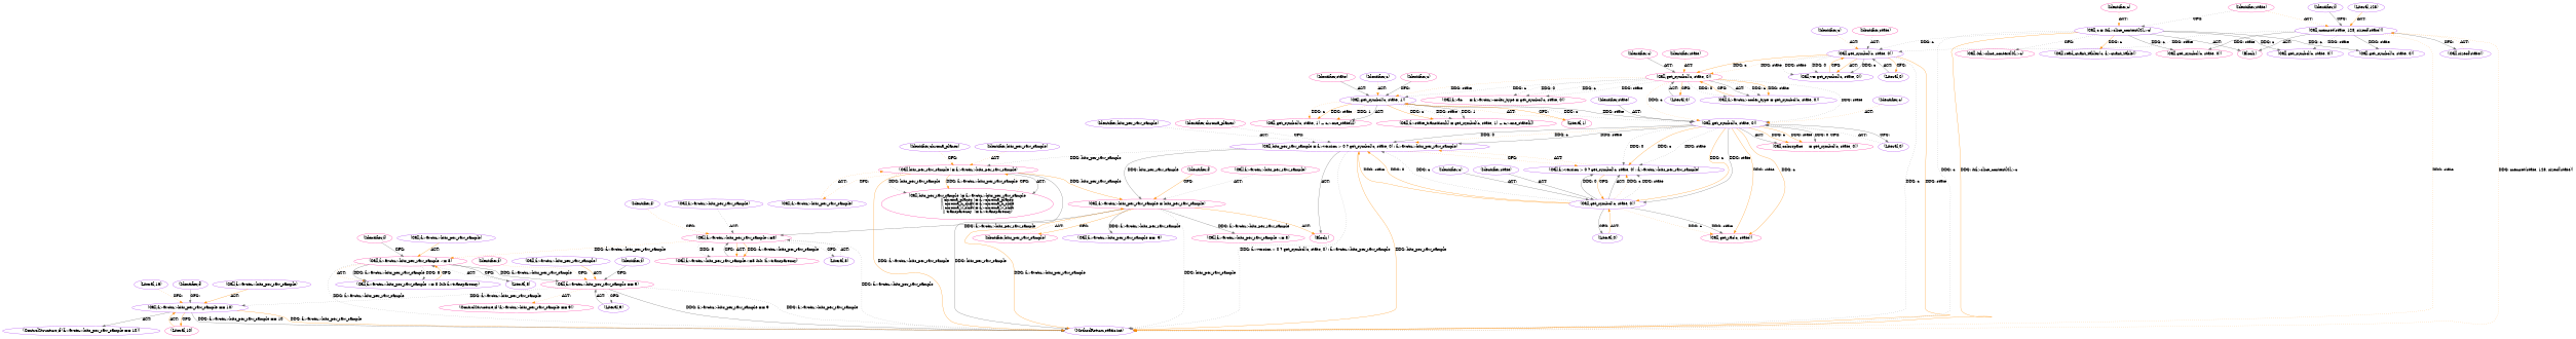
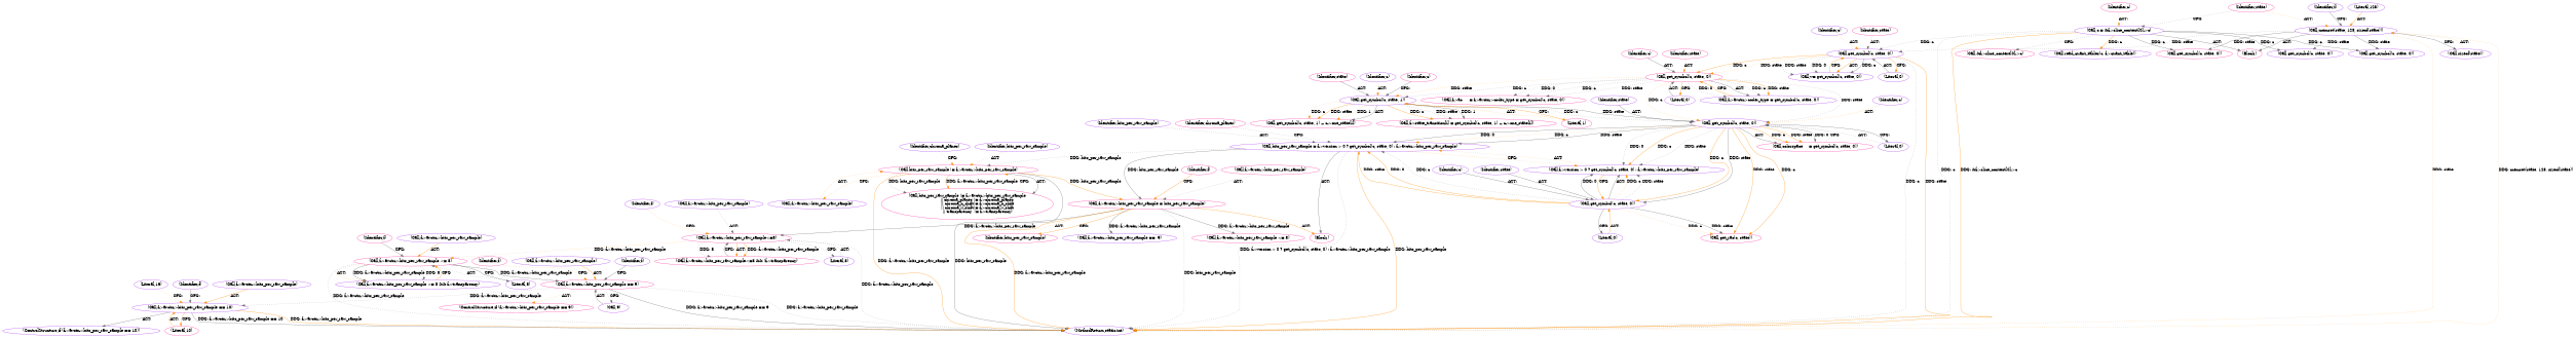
  digraph {
    node [color=purple]
    edge [color=gray40 style=solid]
    n1 [color=deeppink label="(Call,f->avctx->bits_per_raw_sample == 9)"]
    n2 [label="(Call,f->avctx->bits_per_raw_sample == 10)"]
    n3 [label="(MethodReturn,static int)"]
    n4 [color=deeppink label="(ControlStructure,if (f->avctx->bits_per_raw_sample == 9))"]
-   n5 [label="(Literal,9)"]
+   n5 [label="(Call,9)"]
    n6 [label="(ControlStructure,if (f->avctx->bits_per_raw_sample == 10))"]
    n7 [color=deeppink label="(Literal,10)"]
    n8 [color=deeppink label="(Call,f->avctx->bits_per_raw_sample <= 8)"]
    n9 [label="(Literal,8)"]
    n10 [label="(Call,f->avctx->bits_per_raw_sample <= 8 && f->transparency)"]
    n11 [color=deeppink label="(Call,f->avctx->bits_per_raw_sample<=8)"]
    n12 [color=deeppink label="(Call,f->avctx->bits_per_raw_sample<=8 && !f->transparency)"]
    n13 [label="(Literal,8)"]
    n14 [color=deeppink label="(Call,f->avctx->bits_per_raw_sample = bits_per_raw_sample)"]
    n15 [color=deeppink label="(Call,f->avctx->bits_per_raw_sample <= 8)"]
    n16 [color=deeppink label="(Block,)"]
    n17 [color=deeppink label="(Identifier,bits_per_raw_sample)"]
    n18 [label="(Call,f->avctx->bits_per_raw_sample ==  9)"]
    n19 [label="(Call,bits_per_raw_sample = f->version > 0 ? get_symbol(c, state, 0) : f->avctx->bits_per_raw_sample)"]
    n20 [color=deeppink label="(Call,bits_per_raw_sample != f->avctx->bits_per_raw_sample)"]
    n21 [label="(Call,f->version > 0 ? get_symbol(c, state, 0) : f->avctx->bits_per_raw_sample)"]
    n22 [color=deeppink label="(Call,bits_per_raw_sample != f->avctx->bits_per_raw_sample\n                || chroma_planes != f->chroma_planes\n                 || chroma_h_shift!= f->chroma_h_shift\n                 || chroma_v_shift!= f->chroma_v_shift\n                 || transparency  != f->transparency)"]
    n23 [label="(Call,f->avctx->bits_per_raw_sample)"]
    n24 [label="(Call,get_symbol(c, state, 0))"]
    n25 [label="(Literal,0)"]
    n26 [color=deeppink label="(Call,get_rac(c, state))"]
    n27 [label="(Call,get_symbol(c, state, 0))"]
    n28 [color=deeppink label="(Call,colorspace     = get_symbol(c, state, 0))"]
    n29 [label="(Literal,0)"]
    n30 [color=deeppink label="(Call,get_symbol(c, state, 0))"]
    n31 [label="(Call,get_symbol(c, state, 1))"]
    n32 [color=deeppink label="(Call,f->ac      = f->avctx->coder_type = get_symbol(c, state, 0))"]
    n33 [label="(Literal,0)"]
    n34 [label="(Call,f->avctx->coder_type = get_symbol(c, state, 0))"]
    n35 [color=deeppink label="(Call,get_symbol(c, state, 1) + c->one_state[i])"]
    n36 [color=deeppink label="(Call,f->state_transition[i] = get_symbol(c, state, 1) + c->one_state[i])"]
    n37 [color=deeppink label="(Literal,1)"]
    n38 [label="(Call,get_symbol(c, state, 0))"]
    n39 [label="(Call,v= get_symbol(c, state, 0))"]
    n40 [label="(Literal,0)"]
    n41 [label="(Call,c = &f->slice_context[0]->c)"]
    n42 [color=deeppink label="(Call,get_symbol(c, state, 0))"]
    n43 [color=deeppink label="(Call,&f->slice_context[0]->c)"]
    n44 [label="(Call,read_quant_tables(c, f->quant_table))"]
    n45 [label="(Call,get_symbol(c, state, 0))"]
    n46 [label="(Call,get_symbol(c, state, 0))"]
    n47 [color=deeppink label="(Block,)"]
    n48 [label="(Call,memset(state, 128, sizeof(state)))"]
    n49 [label="(Call,sizeof(state))"]
    n50 [color=deeppink label="(Identifier,f)"]
    n51 [color=deeppink label="(Identifier,f)"]
    n52 [color=deeppink label="(Identifier,state)"]
    n53 [label="(Literal,128)"]
    n54 [label="(Identifier,bits_per_raw_sample)"]
    n55 [label="(Call,f->avctx->bits_per_raw_sample)"]
    n56 [label="(Identifier,c)"]
    n57 [color=deeppink label="(Identifier,state)"]
    n58 [color=deeppink label="(Identifier,chroma_planes)"]
    n59 [color=deeppink label="(Identifier,c)"]
    n60 [label="(Call,f->avctx->bits_per_raw_sample)"]
    n61 [label="(Identifier,c)"]
    n62 [color=deeppink label="(Identifier,state)"]
    n63 [color=deeppink label="(Identifier,c)"]
    n64 [label="(Call,f->avctx->bits_per_raw_sample)"]
    n65 [label="(Identifier,f)"]
    n66 [label="(Identifier,bits_per_raw_sample)"]
    n67 [label="(Identifier,c)"]
    n68 [label="(Call,f->avctx->bits_per_raw_sample)"]
    n69 [color=deeppink label="(Identifier,f)"]
    n70 [label="(Literal,16)"]
    n71 [label="(Identifier,state)"]
    n72 [label="(Identifier,f)"]
    n73 [color=deeppink label="(Identifier,c)"]
    n74 [label="(Identifier,c)"]
    n75 [label="(Identifier,chroma_planes)"]
    n76 [label="(Identifier,f)"]
    n77 [label="(Identifier,f)"]
    n78 [color=deeppink label="(Call,f->avctx->bits_per_raw_sample)"]
    n79 [color=deeppink label="(Identifier,state)"]
    n80 [label="(Identifier,state)"]
    n1 -> n2 [label="DDG: f->avctx->bits_per_raw_sample" style=dotted]
    n1 -> n3 [label="DDG: f->avctx->bits_per_raw_sample == 9"]
    n1 -> n3 [label="DDG: f->avctx->bits_per_raw_sample" style=dotted]
    n1 -> n4 [color=darkorange label="AST: " style=dotted]
    n1 -> n5 [label="CFG: " style=dotted]
    n2 -> n3 [color=darkorange label="DDG: f->avctx->bits_per_raw_sample"]
    n2 -> n3 [label="DDG: f->avctx->bits_per_raw_sample == 10"]
    n2 -> n6 [label="AST: "]
    n2 -> n7 [color=darkorange label="CFG: "]
    n5 -> n1 [label="AST: "]
    n7 -> n2 [color=darkorange label="AST: "]
    n8 -> n1 [label="DDG: f->avctx->bits_per_raw_sample"]
    n8 -> n3 [label="DDG: f->avctx->bits_per_raw_sample" style=dotted]
    n8 -> n9 [label="CFG: "]
    n8 -> n10 [color=darkorange label="AST: " style=dotted]
    n8 -> n10 [label="DDG: f->avctx->bits_per_raw_sample"]
    n8 -> n10 [label="DDG: 8" style=dotted]
    n9 -> n8 [label="AST: " style=dotted]
    n10 -> n8 [color=darkorange label="CFG: "]
    n11 -> n3 [label="DDG: f->avctx->bits_per_raw_sample" style=dotted]
    n11 -> n8 [color=darkorange label="DDG: f->avctx->bits_per_raw_sample" style=dotted]
    n11 -> n12 [color=darkorange label="AST: "]
    n11 -> n12 [color=darkorange label="DDG: f->avctx->bits_per_raw_sample"]
    n11 -> n12 [label="DDG: 8" style=dotted]
    n11 -> n13 [label="CFG: " style=dotted]
    n12 -> n11 [label="CFG: "]
    n13 -> n11 [label="AST: " style=dotted]
    n14 -> n3 [color=darkorange label="DDG: f->avctx->bits_per_raw_sample"]
    n14 -> n3 [label="DDG: bits_per_raw_sample" style=dotted]
    n14 -> n11 [label="DDG: f->avctx->bits_per_raw_sample"]
    n14 -> n15 [label="DDG: f->avctx->bits_per_raw_sample"]
    n14 -> n16 [color=darkorange label="AST: "]
    n14 -> n17 [color=darkorange label="CFG: "]
    n14 -> n18 [label="DDG: f->avctx->bits_per_raw_sample"]
    n17 -> n14 [color=darkorange label="AST: " style=dotted]
    n19 -> n3 [label="DDG: f->version > 0 ? get_symbol(c, state, 0) : f->avctx->bits_per_raw_sample" style=dotted]
    n19 -> n3 [color=darkorange label="DDG: bits_per_raw_sample"]
    n19 -> n14 [label="DDG: bits_per_raw_sample"]
    n19 -> n16 [label="AST: "]
    n19 -> n20 [label="DDG: bits_per_raw_sample" style=dotted]
    n19 -> n21 [color=darkorange label="CFG: " style=dotted]
    n20 -> n3 [color=darkorange label="DDG: f->avctx->bits_per_raw_sample"]
    n20 -> n3 [label="DDG: bits_per_raw_sample"]
    n20 -> n14 [color=darkorange label="DDG: bits_per_raw_sample"]
    n20 -> n22 [label="AST: "]
    n20 -> n22 [label="DDG: bits_per_raw_sample" style=dotted]
    n20 -> n22 [color=darkorange label="DDG: f->avctx->bits_per_raw_sample"]
    n20 -> n23 [color=darkorange label="CFG: " style=dotted]
    n21 -> n19 [color=darkorange label="AST: " style=dotted]
    n21 -> n24 [color=darkorange label="CFG: "]
    n22 -> n20 [color=darkorange label="CFG: " style=dotted]
    n23 -> n20 [color=darkorange label="AST: " style=dotted]
    n24 -> n19 [label="DDG: c" style=dotted]
    n24 -> n19 [color=darkorange label="DDG: state"]
    n24 -> n19 [color=darkorange label="DDG: 0"]
    n24 -> n21 [label="AST: "]
    n24 -> n21 [color=darkorange label="DDG: c" style=dotted]
    n24 -> n21 [label="DDG: state" style=dotted]
    n24 -> n21 [label="DDG: 0"]
    n24 -> n25 [label="CFG: "]
    n24 -> n26 [color=darkorange label="DDG: c" style=dotted]
    n24 -> n26 [label="DDG: state"]
    n25 -> n24 [color=darkorange label="AST: "]
    n27 -> n19 [color=darkorange label="DDG: c" style=dotted]
    n27 -> n19 [label="DDG: state"]
    n27 -> n19 [label="DDG: 0"]
    n27 -> n21 [color=darkorange label="DDG: c"]
    n27 -> n21 [label="DDG: state" style=dotted]
    n27 -> n21 [label="DDG: 0" style=dotted]
    n27 -> n24 [color=darkorange label="DDG: c"]
    n27 -> n24 [label="DDG: state"]
    n27 -> n26 [color=darkorange label="DDG: c"]
    n27 -> n26 [color=darkorange label="DDG: state"]
    n27 -> n28 [label="AST: "]
    n27 -> n28 [color=darkorange label="DDG: c"]
    n27 -> n28 [color=darkorange label="DDG: state"]
    n27 -> n28 [label="DDG: 0"]
    n27 -> n29 [label="CFG: "]
    n28 -> n27 [label="CFG: " style=dotted]
    n29 -> n27 [label="AST: " style=dotted]
    n30 -> n27 [color=darkorange label="DDG: c" style=dotted]
    n30 -> n27 [label="DDG: state" style=dotted]
    n30 -> n31 [label="DDG: c" style=dotted]
    n30 -> n31 [color=darkorange label="DDG: state" style=dotted]
    n30 -> n32 [label="DDG: c" style=dotted]
    n30 -> n32 [label="DDG: state" style=dotted]
    n30 -> n32 [label="DDG: 0" style=dotted]
    n30 -> n33 [color=darkorange label="CFG: "]
    n30 -> n34 [label="AST: "]
    n30 -> n34 [label="DDG: c" style=dotted]
    n30 -> n34 [color=darkorange label="DDG: state"]
    n30 -> n34 [label="DDG: 0" style=dotted]
    n31 -> n27 [label="DDG: c" style=dotted]
    n31 -> n27 [label="DDG: state"]
    n31 -> n35 [label="AST: "]
    n31 -> n35 [color=darkorange label="DDG: c" style=dotted]
    n31 -> n35 [color=darkorange label="DDG: state"]
    n31 -> n35 [color=darkorange label="DDG: 1" style=dotted]
    n31 -> n36 [color=darkorange label="DDG: c"]
    n31 -> n36 [label="DDG: state" style=dotted]
    n31 -> n36 [label="DDG: 1"]
    n31 -> n37 [color=darkorange label="CFG: "]
    n33 -> n30 [label="AST: "]
    n34 -> n30 [color=darkorange label="CFG: "]
    n37 -> n31 [color=darkorange label="AST: " style=dotted]
    n38 -> n3 [label="DDG: c" style=dotted]
    n38 -> n3 [color=darkorange label="DDG: state"]
    n38 -> n30 [color=darkorange label="DDG: c"]
    n38 -> n30 [color=darkorange label="DDG: state" style=dotted]
    n38 -> n39 [color=darkorange label="AST: "]
    n38 -> n39 [label="DDG: c"]
    n38 -> n39 [label="DDG: state" style=dotted]
    n38 -> n39 [label="DDG: 0" style=dotted]
    n38 -> n40 [color=darkorange label="CFG: "]
    n39 -> n38 [color=darkorange label="CFG: "]
    n40 -> n38 [label="AST: "]
    n41 -> n3 [label="DDG: c" style=dotted]
    n41 -> n3 [color=darkorange label="DDG: &f->slice_context[0]->c"]
    n41 -> n38 [label="DDG: c" style=dotted]
    n41 -> n42 [label="DDG: c"]
    n41 -> n43 [label="CFG: " style=dotted]
    n41 -> n44 [color=darkorange label="DDG: c"]
    n41 -> n45 [label="DDG: c"]
    n41 -> n46 [label="DDG: c"]
    n41 -> n47 [label="AST: "]
    n48 -> n3 [color=darkorange label="DDG: memset(state, 128, sizeof(state))" style=dotted]
    n48 -> n3 [color=darkorange label="DDG: state" style=dotted]
    n48 -> n38 [label="DDG: state" style=dotted]
    n48 -> n42 [label="DDG: state"]
    n48 -> n45 [label="DDG: state" style=dotted]
    n48 -> n46 [label="DDG: state"]
    n48 -> n47 [label="AST: "]
    n48 -> n49 [label="CFG: "]
    n49 -> n48 [color=darkorange label="AST: " style=dotted]
    n50 -> n1 [color=darkorange label="CFG: " style=dotted]
    n51 -> n14 [color=darkorange label="CFG: "]
    n52 -> n31 [label="AST: "]
    n53 -> n48 [color=darkorange label="AST: "]
    n54 -> n19 [label="AST: " style=dotted]
    n55 -> n8 [color=darkorange label="AST: "]
    n56 -> n38 [color=darkorange label="AST: " style=dotted]
    n57 -> n30 [color=darkorange label="AST: " style=dotted]
    n58 -> n19 [label="CFG: " style=dotted]
    n59 -> n41 [color=darkorange label="AST: " style=dotted]
    n60 -> n1 [color=darkorange label="AST: "]
    n61 -> n31 [color=darkorange label="AST: " style=dotted]
    n62 -> n41 [label="CFG: " style=dotted]
    n62 -> n48 [color=darkorange label="AST: " style=dotted]
    n63 -> n30 [label="AST: "]
    n64 -> n11 [label="AST: " style=dotted]
    n65 -> n48 [label="CFG: "]
    n66 -> n20 [color=darkorange label="AST: " style=dotted]
    n67 -> n27 [color=darkorange label="AST: " style=dotted]
    n68 -> n2 [color=darkorange label="AST: "]
    n69 -> n8 [label="CFG: "]
    n70 -> n2 [color=darkorange label="CFG: " style=dotted]
    n71 -> n27 [label="AST: "]
    n72 -> n2 [label="CFG: "]
    n73 -> n31 [label="CFG: "]
    n74 -> n24 [label="AST: "]
    n75 -> n20 [color=darkorange label="CFG: " style=dotted]
    n76 -> n11 [color=darkorange label="CFG: " style=dotted]
    n77 -> n1 [label="CFG: "]
    n78 -> n14 [label="AST: " style=dotted]
    n79 -> n38 [label="AST: " style=dotted]
    n80 -> n24 [label="AST: "]
  }
